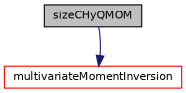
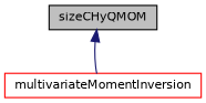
  digraph {
    node [fontname=Helvetica fontsize=10 shape=record]
    n1 [color=black fillcolor=grey75 fontcolor=black height=0.2 label=sizeCHyQMOM style=filled width=0.4]
    n2 [color=red height=0.2 label=multivariateMomentInversion width=0.4]
-   n2 -> n1 [color=midnightblue dir=back fontname=Helvetica fontsize=10 labelfontname=Helvetica labelfontsize=10 style=solid]
+   n1 -> n2 [color=midnightblue dir=back fontname=Helvetica fontsize=10 labelfontname=Helvetica labelfontsize=10 style=solid]
  }
